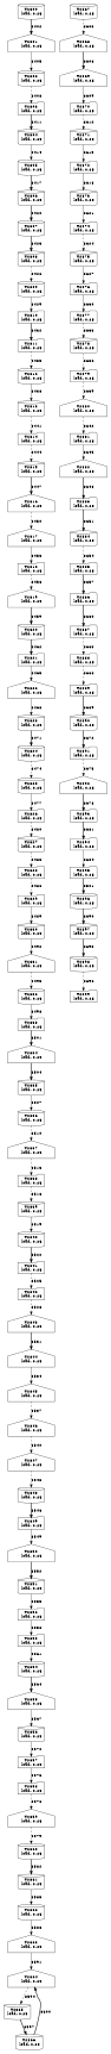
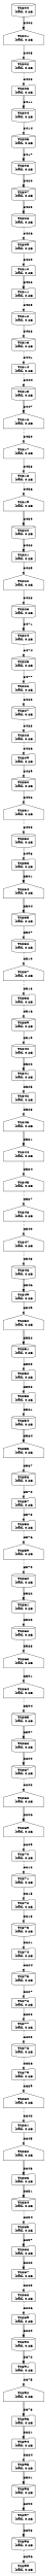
  digraph {
    fontname="DejaVu Serif"
    node [fontname="DejaVu Serif" shape=cylinder]
    edge [fontname="DejaVu Serif" style=dashed]
    n1 [label="T2800\n load: 0.25"]
    n2 [label="T2801\n load: 0.25" shape=house]
    n3 [label="T2802\n load: 0.25"]
    n4 [label="T2803\n load: 0.25" shape=folder]
    n5 [label="T2804\n load: 0.25"]
    n6 [label="T2805\n load: 0.25"]
    n7 [label="T2806\n load: 0.25"]
    n8 [label="T2807\n load: 0.25"]
    n9 [label="T2808\n load: 0.25"]
    n10 [label="T2809\n load: 0.25"]
    n11 [label="T2810\n load: 0.25" shape=folder]
    n12 [label="T2811\n load: 0.25" shape=folder]
    n13 [label="T2812\n load: 0.25"]
    n14 [label="T2813\n load: 0.25"]
    n15 [label="T2814\n load: 0.25" shape=folder]
    n16 [label="T2815\n load: 0.25"]
    n17 [label="T2816\n load: 0.25" shape=house]
    n18 [label="T2817\n load: 0.25" shape=house]
    n19 [label="T2818\n load: 0.25" shape=folder]
    n20 [label="T2819\n load: 0.25" shape=house]
    n21 [label="T2820\n load: 0.25"]
    n22 [label="T2821\n load: 0.25" shape=folder]
    n23 [label="T2822\n load: 0.25" shape=house]
    n24 [label="T2823\n load: 0.25"]
    n25 [label="T2824\n load: 0.25"]
    n26 [label="T2825\n load: 0.25"]
    n27 [label="T2826\n load: 0.25" shape=folder]
    n28 [label="T2827\n load: 0.25"]
    n29 [label="T2828\n load: 0.25" shape=folder]
    n30 [label="T2829\n load: 0.25" shape=folder]
    n31 [label="T2830\n load: 0.25"]
    n32 [label="T2831\n load: 0.25" shape=house]
    n33 [label="T2832\n load: 0.25"]
    n34 [label="T2833\n load: 0.25" shape=folder]
    n35 [label="T2834\n load: 0.25" shape=house]
    n36 [label="T2835\n load: 0.25"]
    n37 [label="T2836\n load: 0.25"]
    n38 [label="T2837\n load: 0.25" shape=house]
    n39 [label="T2838\n load: 0.25" shape=folder]
    n40 [label="T2839\n load: 0.25"]
    n41 [label="T2840\n load: 0.25"]
    n42 [label="T2841\n load: 0.25" shape=folder]
    n43 [label="T2842\n load: 0.25" shape=folder]
    n44 [label="T2843\n load: 0.25" shape=house]
    n45 [label="T2844\n load: 0.25" shape=house]
    n46 [label="T2845\n load: 0.25" shape=house]
    n47 [label="T2846\n load: 0.25" shape=house]
    n48 [label="T2847\n load: 0.25" shape=house]
    n49 [label="T2848\n load: 0.25"]
    n50 [label="T2849\n load: 0.25" shape=folder]
    n51 [label="T2850\n load: 0.25" shape=house]
    n52 [label="T2851\n load: 0.25"]
    n53 [label="T2852\n load: 0.25" shape=folder]
    n54 [label="T2853\n load: 0.25" shape=folder]
    n55 [label="T2854\n load: 0.25"]
    n56 [label="T2855\n load: 0.25" shape=house]
    n57 [label="T2856\n load: 0.25"]
    n58 [label="T2857\n load: 0.25" shape=folder]
    n59 [label="T2858\n load: 0.25" shape=folder]
    n60 [label="T2859\n load: 0.25" shape=house]
    n61 [label="T2860\n load: 0.25"]
    n62 [label="T2861\n load: 0.25"]
    n63 [label="T2862\n load: 0.25"]
    n64 [label="T2863\n load: 0.25" shape=house]
    n65 [label="T2864\n load: 0.25" shape=house]
    n66 [label="T2865\n load: 0.25"]
    n67 [label="T2866\n load: 0.25"]
    n68 [label="T2867\n load: 0.25"]
    n69 [label="T2868\n load: 0.25" shape=house]
    n70 [label="T2869\n load: 0.25" shape=house]
    n71 [label="T2870\n load: 0.25" shape=folder]
    n72 [label="T2871\n load: 0.25"]
    n73 [label="T2872\n load: 0.25" shape=folder]
    n74 [label="T2873\n load: 0.25"]
    n75 [label="T2874\n load: 0.25" shape=folder]
    n76 [label="T2875\n load: 0.25"]
    n77 [label="T2876\n load: 0.25" shape=folder]
    n78 [label="T2877\n load: 0.25" shape=folder]
    n79 [label="T2878\n load: 0.25"]
    n80 [label="T2879\n load: 0.25" shape=folder]
    n81 [label="T2880\n load: 0.25" shape=house]
    n82 [label="T2881\n load: 0.25" shape=folder]
    n83 [label="T2882\n load: 0.25" shape=house]
    n84 [label="T2883\n load: 0.25" shape=folder]
    n85 [label="T2884\n load: 0.25"]
    n86 [label="T2885\n load: 0.25" shape=folder]
    n87 [label="T2886\n load: 0.25" shape=folder]
    n88 [label="T2887\n load: 0.25" shape=folder]
    n89 [label="T2888\n load: 0.25" shape=folder]
    n90 [label="T2889\n load: 0.25" shape=folder]
    n91 [label="T2890\n load: 0.25"]
    n92 [label="T2891\n load: 0.25" shape=folder]
    n93 [label="T2892\n load: 0.25" shape=house]
    n94 [label="T2893\n load: 0.25" shape=folder]
    n95 [label="T2894\n load: 0.25" shape=folder]
    n96 [label="T2895\n load: 0.25" shape=folder]
    n97 [label="T2896\n load: 0.25"]
    n98 [label="T2897\n load: 0.25"]
    n99 [label="T2898\n load: 0.25"]
    n100 [label="T2899\n load: 0.25" shape=folder]
    n1 -> n2 [label=8402 style=bold]
    n2 -> n3 [label=8405 style=solid]
    n3 -> n4 [label=8408]
    n4 -> n5 [label=8411 style=bold]
    n5 -> n6 [label=8414 style=solid]
    n6 -> n7 [label=8417 style=bold]
    n7 -> n8 [label=8420 style=bold]
    n8 -> n9 [label=8423 style=bold]
    n9 -> n10 [label=8426]
    n10 -> n11 [label=8429 style=solid]
    n11 -> n12 [label=8432 style=bold]
    n12 -> n13 [label=8435]
    n13 -> n14 [label=8438 style=solid]
    n14 -> n15 [label=8441]
    n15 -> n16 [label=8444]
    n16 -> n17 [label=8447 style=bold]
    n17 -> n18 [label=8450]
    n18 -> n19 [label=8453 style=solid]
    n19 -> n20 [label=8456]
    n20 -> n21 [label=8459 style=bold]
    n21 -> n22 [label=8462 style=bold]
    n22 -> n23 [label=8465 style=solid]
    n23 -> n24 [label=8468 style=solid]
    n24 -> n25 [label=8471 style=bold]
    n25 -> n26 [label=8474]
    n26 -> n27 [label=8477 style=solid]
    n27 -> n28 [label=8480]
    n28 -> n29 [label=8483]
    n29 -> n30 [label=8486]
    n30 -> n31 [label=8489 style=solid]
    n31 -> n32 [label=8492 style=solid]
    n32 -> n33 [label=8495]
    n33 -> n34 [label=8498 style=solid]
    n34 -> n35 [label=8501 style=bold]
    n35 -> n36 [label=8504 style=bold]
    n36 -> n37 [label=8507 style=solid]
    n37 -> n38 [label=8510]
    n38 -> n39 [label=8513]
    n39 -> n40 [label=8516]
    n40 -> n41 [label=8519 style=solid]
    n41 -> n42 [label=8522 style=bold]
    n42 -> n43 [label=8525]
    n43 -> n44 [label=8528]
    n44 -> n45 [label=8531 style=bold]
    n45 -> n46 [label=8534 style=solid]
    n46 -> n47 [label=8537]
    n47 -> n48 [label=8540]
    n48 -> n49 [label=8543]
    n49 -> n50 [label=8546 style=bold]
    n50 -> n51 [label=8549 style=solid]
    n51 -> n52 [label=8552 style=bold]
    n52 -> n53 [label=8555 style=solid]
    n53 -> n54 [label=8558 style=solid]
    n54 -> n55 [label=8561 style=solid]
    n55 -> n56 [label=8564 style=bold]
    n56 -> n57 [label=8567 style=solid]
    n57 -> n58 [label=8570 style=solid]
    n58 -> n59 [label=8573 style=solid]
    n59 -> n60 [label=8576]
    n60 -> n61 [label=8579]
    n61 -> n62 [label=8582 style=bold]
    n62 -> n63 [label=8585 style=solid]
    n63 -> n64 [label=8588 style=solid]
    n64 -> n65 [label=8591 style=solid]
    n65 -> n66 [label=8594]
    n66 -> n67 [label=8597 style=bold]
-   n67 -> n65 [label=8600 style=bold]
+   n67 -> n68 [label=8600 style=bold]
    n68 -> n69 [label=8603]
    n69 -> n70 [label=8606 style=bold]
    n70 -> n71 [label=8609 style=solid]
    n71 -> n72 [label=8612]
    n72 -> n73 [label=8615 style=solid]
    n73 -> n74 [label=8618 style=solid]
    n74 -> n75 [label=8621 style=solid]
    n75 -> n76 [label=8624]
    n76 -> n77 [label=8627 style=solid]
    n77 -> n78 [label=8630 style=solid]
    n78 -> n79 [label=8633]
    n79 -> n80 [label=8636]
    n80 -> n81 [label=8639]
    n81 -> n82 [label=8642]
    n82 -> n83 [label=8645 style=solid]
    n83 -> n84 [label=8648 style=bold]
    n84 -> n85 [label=8651 style=bold]
    n85 -> n86 [label=8654]
    n86 -> n87 [label=8657 style=bold]
    n87 -> n88 [label=8660 style=bold]
    n88 -> n89 [label=8663]
    n89 -> n90 [label=8666]
    n90 -> n91 [label=8669 style=bold]
    n91 -> n92 [label=8672 style=bold]
    n92 -> n93 [label=8675]
    n93 -> n94 [label=8678 style=bold]
    n94 -> n95 [label=8681 style=bold]
    n95 -> n96 [label=8684 style=solid]
    n96 -> n97 [label=8501 style=bold]
    n97 -> n98 [label=8690 style=bold]
    n98 -> n99 [label=8693 style=bold]
    n99 -> n100 [label=8696]
  }
